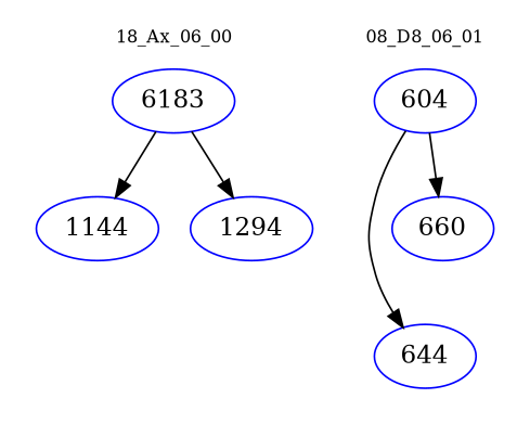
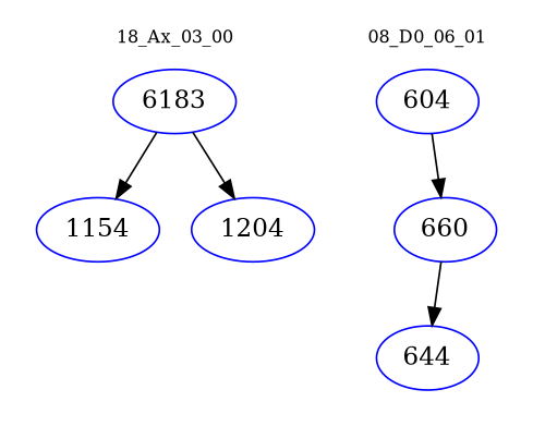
  digraph {
    node [color=blue]
    edge [color=black]
    n1 [label=6183]
-   n2 [label=1144]
-   n3 [label=1294]
+   n2 [label=1154]
+   n3 [label=1204]
    n4 [label=604]
    n5 [label=644]
    n6 [label=660]
    subgraph cluster_1 {
      color=white
      fontsize=10
-     label="18_Ax_06_00"
+     label="18_Ax_03_00"
      n1
      n2
      n3
    }
    subgraph cluster_2 {
      color=white
      fontsize=10
-     label="08_D8_06_01"
+     label="08_D0_06_01"
      n4
      n5
      n6
    }
    n1 -> n2
    n1 -> n3
-   n4 -> n5
+   n6 -> n5
    n4 -> n6
  }
